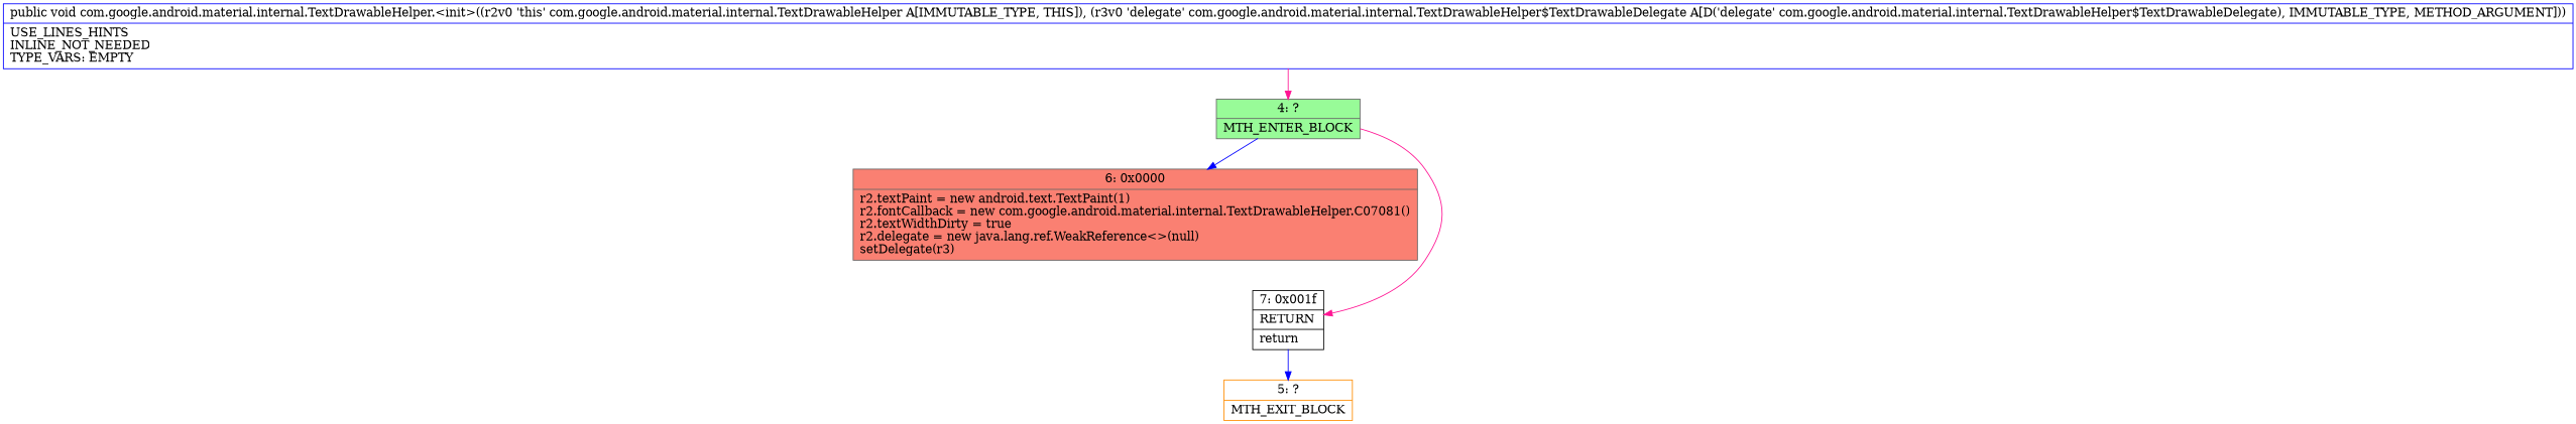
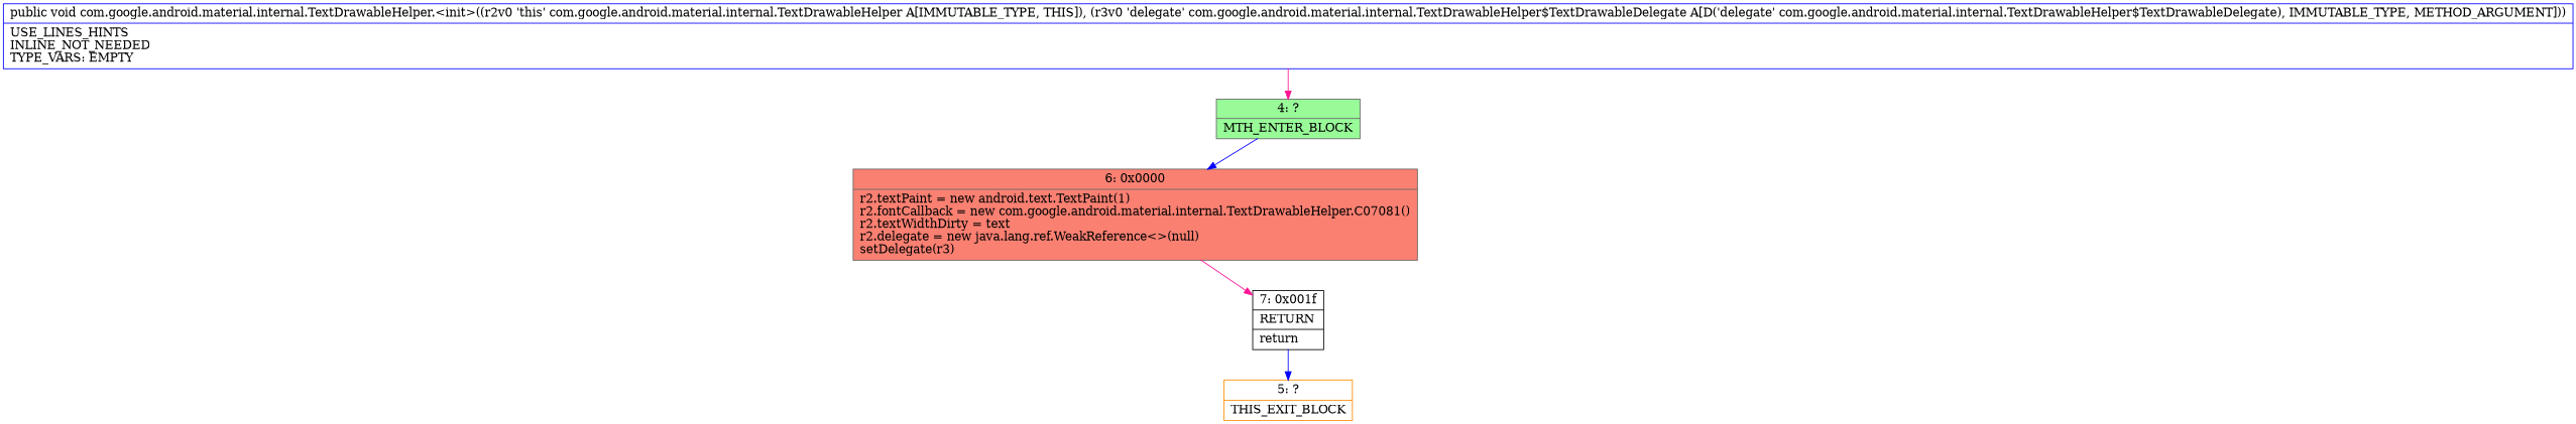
  digraph {
    node [color=gray40 fillcolor=white shape=record style=filled]
    edge [color=blue]
    n1 [fillcolor=palegreen label="{4\:\ ?|MTH_ENTER_BLOCK\l}"]
-   n2 [fillcolor=salmon label="{6\:\ 0x0000|r2.textPaint = new android.text.TextPaint(1)\lr2.fontCallback = new com.google.android.material.internal.TextDrawableHelper.C07081()\lr2.textWidthDirty = true\lr2.delegate = new java.lang.ref.WeakReference\<\>(null)\lsetDelegate(r3)\l}"]
+   n2 [fillcolor=salmon label="{6\:\ 0x0000|r2.textPaint = new android.text.TextPaint(1)\lr2.fontCallback = new com.google.android.material.internal.TextDrawableHelper.C07081()\lr2.textWidthDirty = text\lr2.delegate = new java.lang.ref.WeakReference\<\>(null)\lsetDelegate(r3)\l}"]
    n3 [color=black label="{7\:\ 0x001f|RETURN\l|return\l}"]
-   n4 [color=darkorange label="{5\:\ ?|MTH_EXIT_BLOCK\l}"]
+   n4 [color=darkorange label="{5\:\ ?|THIS_EXIT_BLOCK\l}"]
    n5 [color=blue label="{public void com.google.android.material.internal.TextDrawableHelper.\<init\>((r2v0 'this' com.google.android.material.internal.TextDrawableHelper A[IMMUTABLE_TYPE, THIS]), (r3v0 'delegate' com.google.android.material.internal.TextDrawableHelper$TextDrawableDelegate A[D('delegate' com.google.android.material.internal.TextDrawableHelper$TextDrawableDelegate), IMMUTABLE_TYPE, METHOD_ARGUMENT]))  | USE_LINES_HINTS\lINLINE_NOT_NEEDED\lTYPE_VARS: EMPTY\l}"]
    n1 -> n2
-   n1 -> n3 [color=deeppink]
+   n2 -> n3 [color=deeppink]
    n3 -> n4
    n5 -> n1 [color=deeppink]
  }
